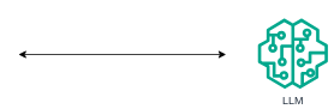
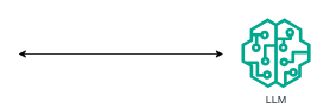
  <mxCell id="0" />
  <mxCell id="1" parent="0" />
- <mxCell id="2" value="LLM" style="sketch=0;outlineConnect=0;fontColor=#232F3E;gradientColor=none;fillColor=#01A88D;strokeColor=none;dashed=0;verticalLabelPosition=bottom;verticalAlign=top;align=center;html=1;fontSize=12;fontStyle=0;aspect=fixed;pointerEvents=1;shape=mxgraph.aws4.sagemaker_model;" vertex="1" parent="1"><mxGeometry x="285" y="20" width="78" height="78" as="geometry" /></mxCell>
+ <mxCell id="2" value="LLM" style="sketch=0;outlineConnect=0;fontColor=#232F3E;gradientColor=none;fillColor=#01A88D;strokeColor=none;dashed=0;verticalLabelPosition=bottom;verticalAlign=top;align=center;html=1;fontSize=12;fontStyle=0;aspect=fixed;pointerEvents=1;shape=mxgraph.aws4.sagemaker_model;" vertex="1" parent="1"><mxGeometry x="270" y="20" width="78" height="78" as="geometry" /></mxCell>
  <mxCell id="3" value="" style="html=1;labelBackgroundColor=#ffffff;startArrow=classic;startFill=1;startSize=6;endArrow=classic;endFill=1;endSize=6;jettySize=auto;orthogonalLoop=1;strokeWidth=1;fontSize=14;rounded=0;" edge="1" parent="1"><mxGeometry width="60" height="60" relative="1" as="geometry"><mxPoint x="20" y="60" as="sourcePoint" /><mxPoint x="250" y="60" as="targetPoint" /></mxGeometry></mxCell>
